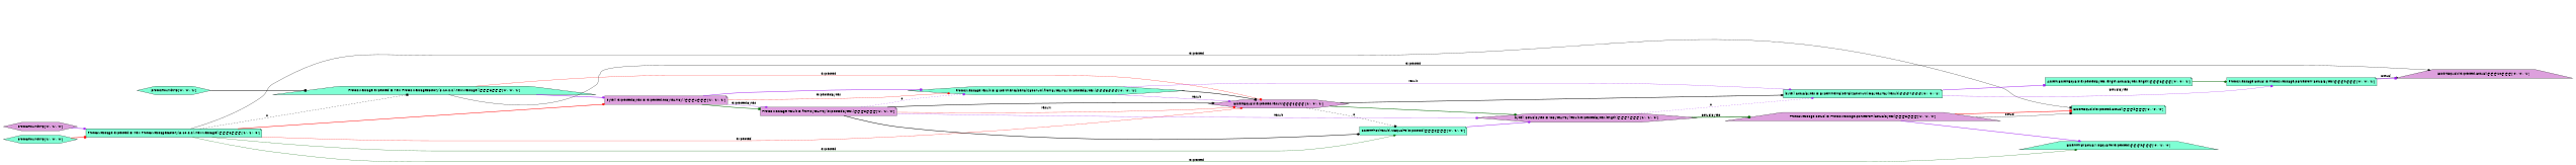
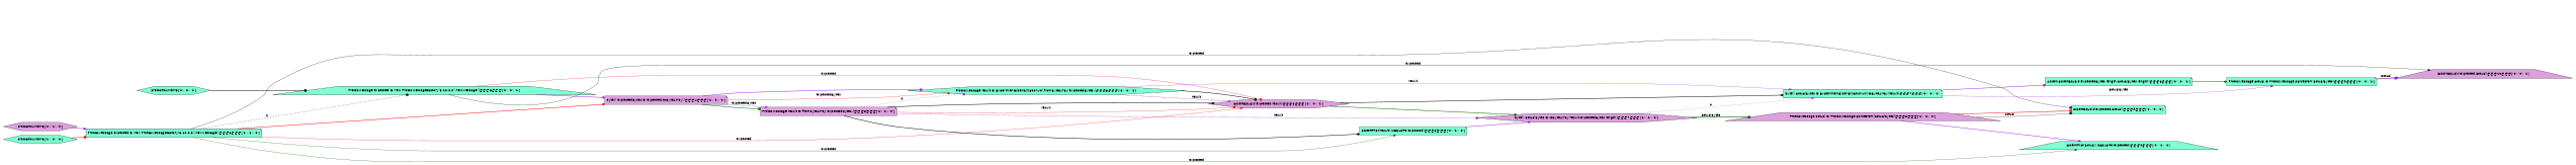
  digraph {
    fontname="DejaVu Sans"
    rankdir=LR
    node [fillcolor=aquamarine fontname="DejaVu Sans" shape=note style=filled]
    edge [arrowhead=diamond color=purple fontname="DejaVu Sans" style=bold]
    n1 [label="Proto3Message expected = new Proto3MessageFactory(5,10,2,2).newMessage()@@@3@@@['1', '1', '0']"]
    n2 [label="assertEquals(expected,actual)@@@9@@@['1', '0', '0']"]
    n3 [fillcolor=plum label="byte(( expectedBytes = expected.toByteArray()@@@4@@@['1', '1', '1']"]
    n4 [label="assertThat(actual).isEqualTo(expected)@@@9@@@['0', '1', '0']" shape=trapezium]
    n5 [label="Proto2Message expected = new Proto2MessageFactory(5,10,2,2).newMessage()@@@3@@@['0', '0', '1']" shape=trapezium]
    n6 [label="assertThat(result).isEqualTo(expected)@@@6@@@['0', '1', '0']"]
    n7 [fillcolor=plum label="assertEquals(expected,result)@@@6@@@['1', '0', '1']" shape=hexagon]
    n8 [fillcolor=plum label="Proto3Message result = fromByteArray(expectedBytes,)@@@5@@@['1', '1', '0']"]
    n9 [label="Proto2Message result = ExperimentalSerializationUtil.fromByteArray(expectedBytes,)@@@5@@@['0', '0', '1']" shape=hexagon]
    n10 [fillcolor=plum label="assertEquals(expected,actual)@@@10@@@['0', '0', '1']" shape=trapezium]
    n11 [fillcolor=plum label="byte(( actualBytes = toByteArray(result,expectedBytes.length)@@@7@@@['1', '1', '0']" shape=hexagon]
    n12 [label="byte(( actualBytes = ExperimentalSerializationUtil.toByteArray(result)@@@7@@@['0', '0', '1']"]
    n13 [label="proto2Roundtrip['0', '0', '1']" shape=hexagon]
    n14 [fillcolor=plum label="Proto3Message actual = Proto3Message.parseFrom(actualBytes)@@@8@@@['1', '1', '0']" shape=trapezium]
    n15 [label="Assert.assertEquals(expectedBytes.length,actualBytes.length)@@@8@@@['0', '0', '1']"]
    n16 [label="Proto2Message actual = Proto2Message.parseFrom(actualBytes)@@@9@@@['0', '0', '1']"]
    n17 [fillcolor=plum label="proto3Roundtrip['0', '1', '0']" shape=hexagon]
    n18 [label="proto3Roundtrip['1', '0', '0']" shape=hexagon]
    n1 -> n2 [arrowhead=box color=black label=expected style=solid]
    n1 -> n3 [color=red]
    n1 -> n4 [color=darkgreen label=expected style=solid]
    n1 -> n5 [arrowhead=box color=black label=0 style=dashed]
    n1 -> n6 [color=darkgreen label=expected style=solid]
    n1 -> n7 [color=red label=expected style=solid]
    n3 -> n8 [label=expectedBytes style=solid]
    n3 -> n8 [arrowhead=box color=darkgreen]
    n3 -> n9 [arrowhead=box]
    n3 -> n9 [color=red label=expectedBytes style=solid]
    n5 -> n3
    n5 -> n7 [arrowhead=box color=red label=expected style=solid]
    n5 -> n10 [color=black label=expected style=solid]
    n6 -> n11
-   n7 -> n6 [arrowhead=box color=black label=0 style=dashed]
    n7 -> n11 [color=darkgreen]
    n7 -> n12 [color=black]
    n8 -> n6 [color=black]
    n8 -> n7 [arrowhead=box color=red label=result style=solid]
    n8 -> n7 [color=black]
    n8 -> n9 [arrowhead=box label=0 style=dashed]
    n8 -> n11 [arrowhead=box label=result style=solid]
    n9 -> n7 [arrowhead=box color=black]
    n9 -> n7 [label=result style=solid]
    n9 -> n12 [label=result style=solid]
    n11 -> n12 [label=0 style=dashed]
    n11 -> n14 [color=darkgreen]
    n11 -> n14 [arrowhead=box color=darkgreen label=actualBytes style=solid]
    n12 -> n15 [arrowhead=box]
    n12 -> n16 [arrowhead=box label=actualBytes style=solid]
    n13 -> n5 [arrowhead=box color=black]
    n14 -> n2 [arrowhead=box color=black label=actual style=solid]
    n14 -> n2 [arrowhead=box color=red]
    n14 -> n4
    n15 -> n16 [color=darkgreen]
    n16 -> n10 [color=black label=actual style=solid]
    n16 -> n10 [arrowhead=box]
    n17 -> n1
    n18 -> n1 [arrowhead=box color=red]
  }
